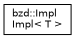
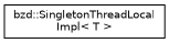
  digraph {
    rankdir=LR
-   n1 [color=black fillcolor=white fontname=Helvetica fontsize=10 height=0.2 label="bzd::Impl\lImpl\< T \>" shape=record style=filled width=0.4]
+   n1 [color=black fillcolor=white fontname=Helvetica fontsize=10 height=0.2 label="bzd::SingletonThreadLocal\lImpl\< T \>" shape=record style=filled width=0.4]
  }
